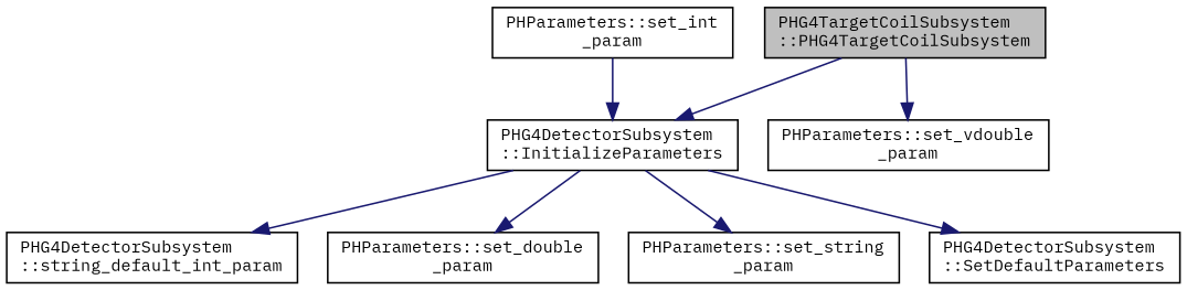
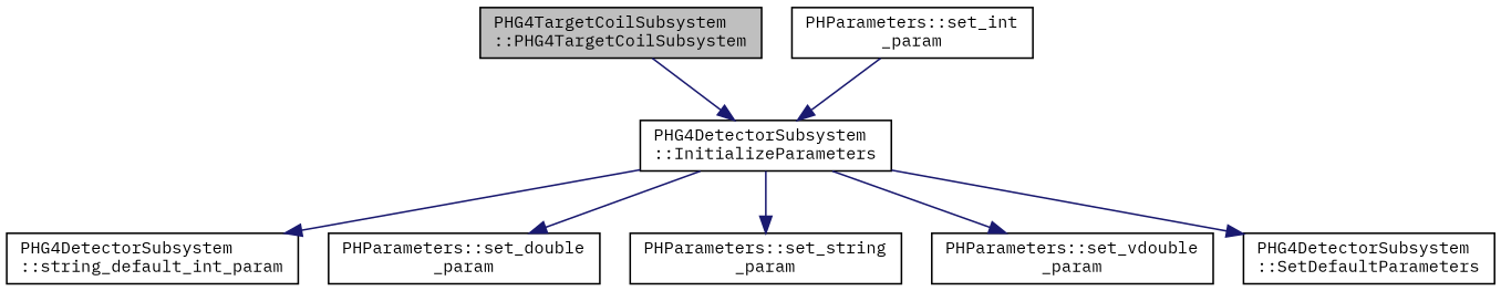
  digraph {
    fontname="IBM Plex Mono"
    rankdir=TB
    node [color=black fontname="IBM Plex Mono" fontsize=10 shape=record]
    edge [color=midnightblue fontname="IBM Plex Mono" fontsize=10 labelfontname=FreeSans labelfontsize=10 style=solid]
    n1 [fillcolor=grey75 fontcolor=black height=0.2 label="PHG4TargetCoilSubsystem\l::PHG4TargetCoilSubsystem" style=filled width=0.4]
    n2 [height=0.2 label="PHG4DetectorSubsystem\l::InitializeParameters" width=0.4]
    n3 [height=0.2 label="PHG4DetectorSubsystem\l::string_default_int_param" width=0.4]
    n4 [height=0.2 label="PHParameters::set_double\l_param" width=0.4]
    n5 [height=0.2 label="PHParameters::set_string\l_param" width=0.4]
    n6 [height=0.2 label="PHParameters::set_vdouble\l_param" width=0.4]
    n7 [height=0.2 label="PHG4DetectorSubsystem\l::SetDefaultParameters" width=0.4]
    n8 [height=0.2 label="PHParameters::set_int\l_param" width=0.4]
    n1 -> n2
    n2 -> n3
    n2 -> n4
    n2 -> n5
-   n1 -> n6
+   n2 -> n6
    n2 -> n7
    n8 -> n2
  }
